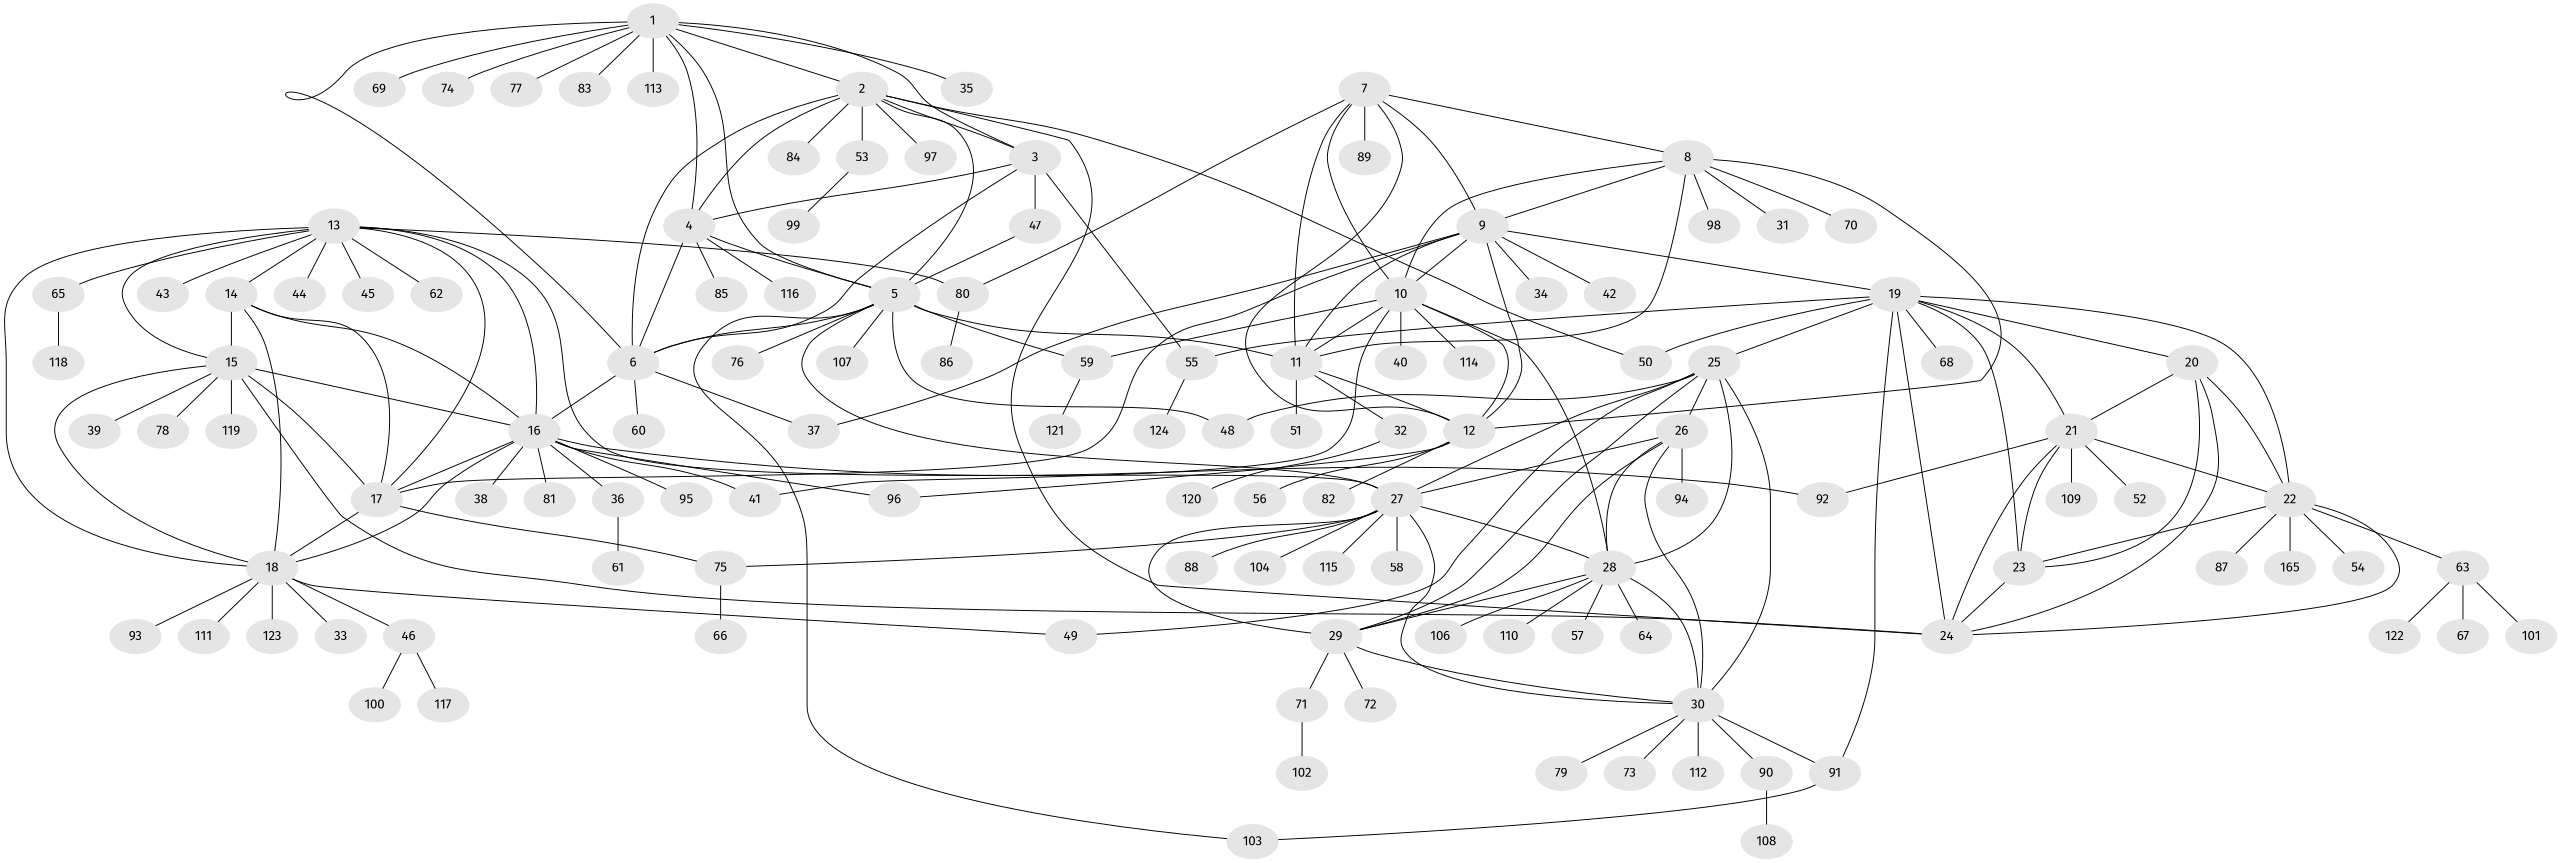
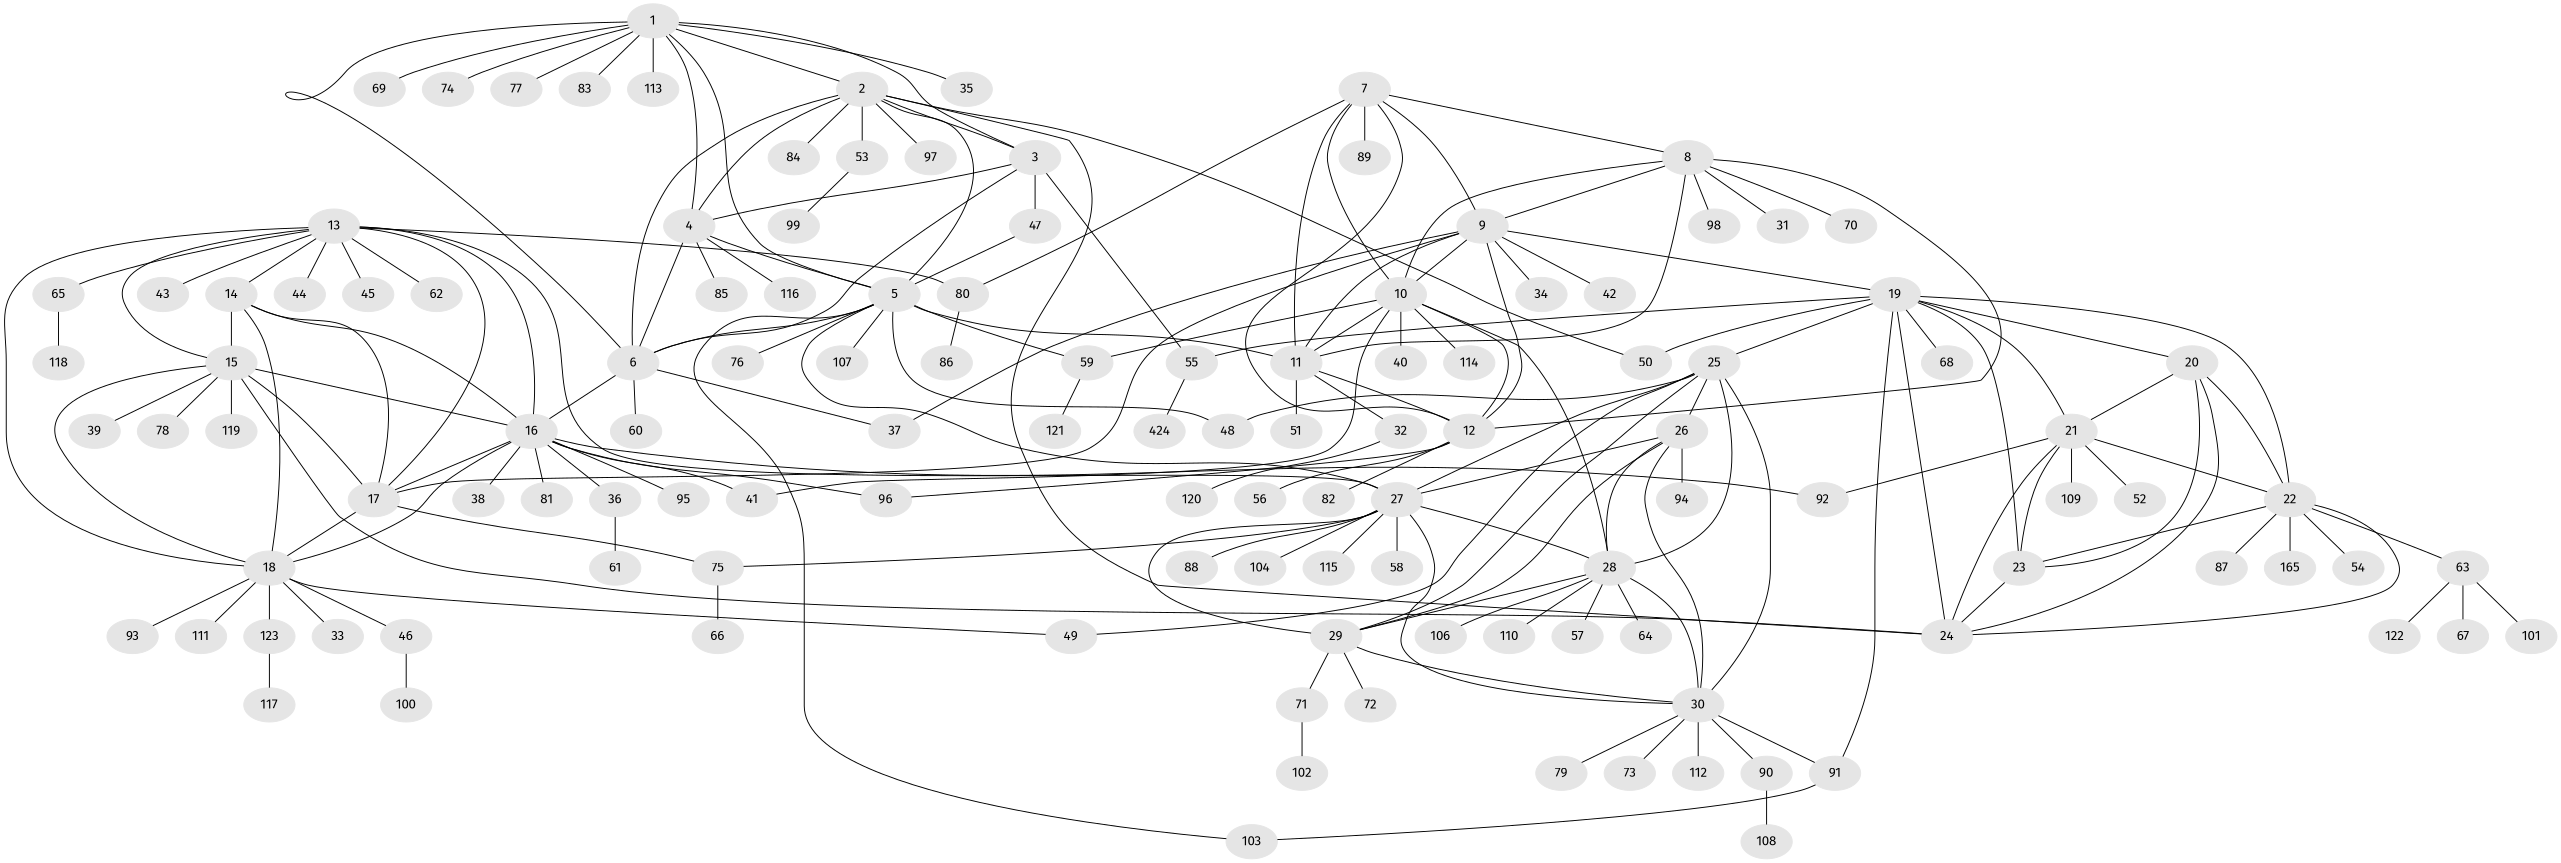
  graph {
    fontname="Fira Sans"
    node [color=gray90 fontname="Fira Sans" style=filled]
    edge [fontname="Fira Sans"]
    1
    2
    3
    4
    5
    6
    35
    69
    74
    77
    83
    113
    24
    50
    53
    84
    97
    47
    55
    85
    116
    11
    27
    48
    59
    76
    103
    107
    16
    37
    60
    99
-   124
+   124 [label=424]
    12
    32
    51
    28
    75
    29
    30
    58
    88
    104
    115
    121
    17
    41
    96
    18
    36
    38
    81
    92
    95
    7
    8
    9
    10
    80
    89
    31
    70
    98
    19
    34
    42
    40
    114
    56
    82
    86
    20
    21
    22
    23
    25
    68
    91
    57
    64
    106
    110
    120
    13
    14
    15
    43
    44
    45
    62
    65
    39
    78
    119
    33
    46
    49
    93
    111
    123
    118
    61
    66
    100
    117
    52
    109
    54
    63
    87
    n111 [label=165]
    26
    67
    101
    122
    94
    71
    72
    73
    79
    90
    112
    102
    108
    1 -- 2
    1 -- 3
    1 -- 4
    1 -- 5
    1 -- 6
    1 -- 35
    1 -- 69
    1 -- 74
    1 -- 77
    1 -- 83
    1 -- 113
    2 -- 3
    2 -- 4
    2 -- 5
    2 -- 6
    2 -- 24
    2 -- 50
    2 -- 53
    2 -- 84
    2 -- 97
    3 -- 4
    3 -- 6
    3 -- 47
    3 -- 55
    4 -- 5
    4 -- 6
    4 -- 85
    4 -- 116
    5 -- 6
    5 -- 11
    5 -- 27
    5 -- 48
    5 -- 59
    5 -- 76
    5 -- 103
    5 -- 107
    6 -- 16
    6 -- 37
    6 -- 60
    53 -- 99
    47 -- 5
    55 -- 124
    11 -- 12
    11 -- 32
    11 -- 51
    27 -- 28
    27 -- 75
    27 -- 29
    27 -- 30
    27 -- 58
    27 -- 88
    27 -- 104
    27 -- 115
    59 -- 121
    16 -- 17
    16 -- 41
    16 -- 96
    16 -- 18
    16 -- 36
    16 -- 38
    16 -- 81
    16 -- 92
    16 -- 95
    12 -- 96
    12 -- 56
    12 -- 82
    32 -- 120
    28 -- 29
    28 -- 30
    28 -- 57
    28 -- 64
    28 -- 106
    28 -- 110
    75 -- 66
    29 -- 30
    29 -- 71
    29 -- 72
    30 -- 91
    30 -- 73
    30 -- 79
    30 -- 90
    30 -- 112
    17 -- 75
    17 -- 18
    18 -- 33
    18 -- 46
    18 -- 49
    18 -- 93
    18 -- 111
    18 -- 123
    36 -- 61
    7 -- 11
    7 -- 12
    7 -- 8
    7 -- 9
    7 -- 10
    7 -- 80
    7 -- 89
    8 -- 11
    8 -- 12
    8 -- 9
    8 -- 10
    8 -- 31
    8 -- 70
    8 -- 98
    9 -- 11
    9 -- 37
    9 -- 12
    9 -- 17
    9 -- 10
    9 -- 19
    9 -- 34
    9 -- 42
    10 -- 11
    10 -- 59
    10 -- 12
    10 -- 28
    10 -- 41
    10 -- 40
    10 -- 114
    80 -- 86
    19 -- 24
    19 -- 50
    19 -- 55
    19 -- 20
    19 -- 21
    19 -- 22
    19 -- 23
    19 -- 25
    19 -- 68
    19 -- 91
    20 -- 24
    20 -- 21
    20 -- 22
    20 -- 23
    21 -- 24
    21 -- 92
    21 -- 22
    21 -- 23
    21 -- 52
    21 -- 109
    22 -- 24
    22 -- 23
    22 -- 54
    22 -- 63
    22 -- 87
    22 -- n111
    23 -- 24
    25 -- 27
    25 -- 48
    25 -- 28
    25 -- 29
    25 -- 30
    25 -- 49
    25 -- 26
    91 -- 103
    13 -- 27
    13 -- 16
    13 -- 17
    13 -- 18
    13 -- 80
    13 -- 14
    13 -- 15
    13 -- 43
    13 -- 44
    13 -- 45
    13 -- 62
    13 -- 65
    14 -- 16
    14 -- 17
    14 -- 18
    14 -- 15
    15 -- 24
    15 -- 16
    15 -- 17
    15 -- 18
    15 -- 39
    15 -- 78
    15 -- 119
    65 -- 118
    46 -- 100
-   46 -- 117
+   123 -- 117
    63 -- 67
    63 -- 101
    63 -- 122
    26 -- 27
    26 -- 28
    26 -- 29
    26 -- 30
    26 -- 94
    71 -- 102
    90 -- 108
  }
